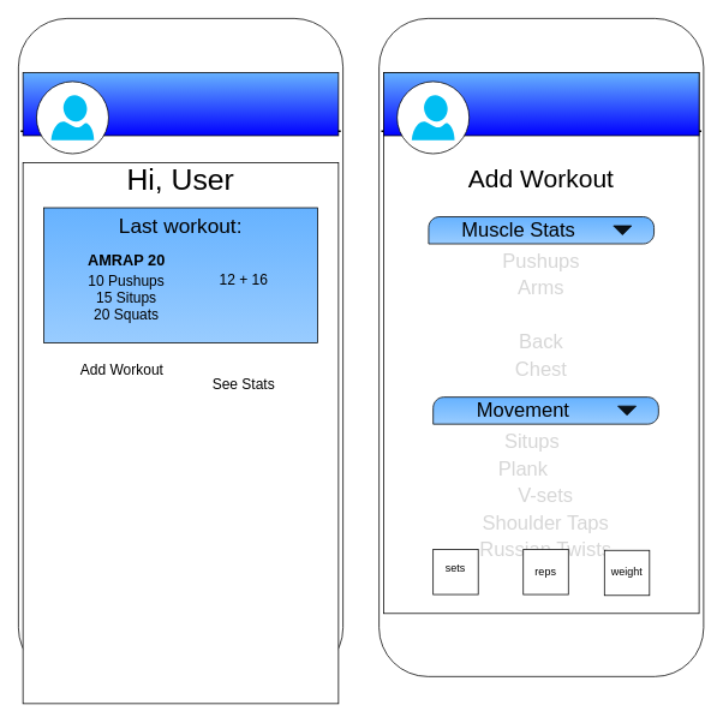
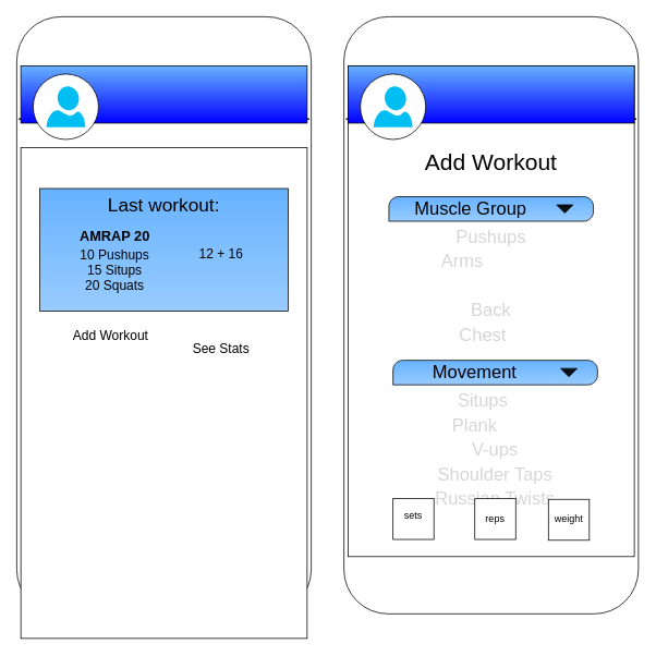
  <mxCell id="0" />
  <mxCell id="1" parent="0" />
  <mxCell id="2" value="" style="rounded=1;whiteSpace=wrap;html=1;" parent="1" vertex="1"><mxGeometry x="420" y="20" width="360" height="730" as="geometry" /></mxCell>
  <mxCell id="3" value="" style="rounded=1;whiteSpace=wrap;html=1;arcSize=15;" parent="1" vertex="1"><mxGeometry x="20" y="20" width="360" height="730" as="geometry" /></mxCell>
  <mxCell id="4" value="" style="rounded=0;whiteSpace=wrap;html=1;" parent="1" vertex="1"><mxGeometry x="25" y="180" width="350" height="600" as="geometry" /></mxCell>
  <mxCell id="5" value="" style="rounded=0;whiteSpace=wrap;html=1;" parent="1" vertex="1"><mxGeometry x="425" y="80" width="350" height="600" as="geometry" /></mxCell>
  <mxCell id="6" value="" style="line;strokeWidth=2;html=1;" parent="1" vertex="1"><mxGeometry x="22.5" y="140" width="355" height="10" as="geometry" /></mxCell>
  <mxCell id="7" value="" style="line;strokeWidth=2;html=1;" parent="1" vertex="1"><mxGeometry x="422.5" y="140" width="355" height="10" as="geometry" /></mxCell>
  <mxCell id="8" value="" style="rounded=0;whiteSpace=wrap;html=1;gradientColor=#0000FF;fillColor=#66B2FF;" parent="1" vertex="1"><mxGeometry x="25" y="80" width="350" height="70" as="geometry" /></mxCell>
  <mxCell id="9" value="" style="rounded=0;whiteSpace=wrap;html=1;gradientColor=#0000FF;fillColor=#66B2FF;" parent="1" vertex="1"><mxGeometry x="425" y="80" width="350" height="70" as="geometry" /></mxCell>
  <mxCell id="10" value="" style="ellipse;whiteSpace=wrap;html=1;aspect=fixed;" parent="1" vertex="1"><mxGeometry x="40" y="90" width="80" height="80" as="geometry" /></mxCell>
  <mxCell id="11" value="" style="verticalLabelPosition=bottom;html=1;verticalAlign=top;align=center;strokeColor=none;fillColor=#00BEF2;shape=mxgraph.azure.user;" parent="1" vertex="1"><mxGeometry x="56.25" y="105" width="47.5" height="50" as="geometry" /></mxCell>
  <mxCell id="12" value="" style="ellipse;whiteSpace=wrap;html=1;aspect=fixed;" parent="1" vertex="1"><mxGeometry x="440" y="90" width="80" height="80" as="geometry" /></mxCell>
  <mxCell id="13" value="" style="verticalLabelPosition=bottom;html=1;verticalAlign=top;align=center;strokeColor=none;fillColor=#00BEF2;shape=mxgraph.azure.user;" parent="1" vertex="1"><mxGeometry x="456.25" y="105" width="47.5" height="50" as="geometry" /></mxCell>
- <mxCell id="14" value="Hi, User" style="text;html=1;strokeColor=none;fillColor=none;align=center;verticalAlign=middle;whiteSpace=wrap;rounded=0;fontSize=33;" parent="1" vertex="1"><mxGeometry x="120" y="180" width="160" height="35" as="geometry" /></mxCell>
  <mxCell id="15" value="" style="rounded=0;whiteSpace=wrap;html=1;fillColor=#66B2FF;fontSize=33;gradientColor=#99CCFF;" parent="1" vertex="1"><mxGeometry x="48.13" y="230" width="303.75" height="150" as="geometry" /></mxCell>
  <mxCell id="16" value="Last workout:" style="text;html=1;strokeColor=none;fillColor=none;align=center;verticalAlign=middle;whiteSpace=wrap;rounded=0;fontSize=23;" parent="1" vertex="1"><mxGeometry x="125.01" y="240" width="150" height="20" as="geometry" /></mxCell>
  <mxCell id="17" value="AMRAP 20" style="text;html=1;strokeColor=none;fillColor=none;align=center;verticalAlign=middle;whiteSpace=wrap;rounded=0;fontSize=17;fontStyle=1" parent="1" vertex="1"><mxGeometry x="95.01" y="280" width="90" height="20" as="geometry" /></mxCell>
  <mxCell id="18" value="10 Pushups&lt;br style=&quot;font-size: 16px;&quot;&gt;15 Situps&lt;br style=&quot;font-size: 16px;&quot;&gt;20 Squats" style="text;html=1;strokeColor=none;fillColor=none;align=center;verticalAlign=middle;whiteSpace=wrap;rounded=0;fontSize=16;" parent="1" vertex="1"><mxGeometry x="80" y="300" width="120" height="60" as="geometry" /></mxCell>
  <mxCell id="19" value="12 + 16" style="text;html=1;strokeColor=none;fillColor=none;align=center;verticalAlign=middle;whiteSpace=wrap;rounded=0;fontSize=16;" parent="1" vertex="1"><mxGeometry x="240" y="300" width="60" height="20" as="geometry" /></mxCell>
  <mxCell id="20" value="Add Workout&lt;br&gt;" style="text;html=1;strokeColor=none;fillColor=none;align=center;verticalAlign=middle;whiteSpace=wrap;rounded=0;fontSize=16;" parent="1" vertex="1"><mxGeometry x="85.01" y="400" width="100" height="20" as="geometry" /></mxCell>
  <mxCell id="21" value="See Stats&lt;br&gt;" style="text;html=1;strokeColor=none;fillColor=none;align=center;verticalAlign=middle;whiteSpace=wrap;rounded=0;fontSize=16;" parent="1" vertex="1"><mxGeometry x="225" y="415" width="90" height="20" as="geometry" /></mxCell>
  <mxCell id="22" value="Add Workout&lt;br style=&quot;font-size: 28px;&quot;&gt;" style="text;html=1;strokeColor=none;fillColor=none;align=center;verticalAlign=middle;whiteSpace=wrap;rounded=0;fontSize=28;" parent="1" vertex="1"><mxGeometry x="505" y="187.5" width="190" height="20" as="geometry" /></mxCell>
  <mxCell id="23" value="" style="verticalLabelPosition=bottom;verticalAlign=top;html=1;shape=mxgraph.basic.three_corner_round_rect;dx=6;fillColor=#66B2FF;gradientColor=#99CCFF;fontSize=28;" parent="1" vertex="1"><mxGeometry x="475" y="240" width="250" height="30" as="geometry" /></mxCell>
- <mxCell id="24" value="Muscle Stats" style="text;html=1;strokeColor=none;fillColor=none;align=center;verticalAlign=middle;whiteSpace=wrap;rounded=0;fontSize=22;" parent="1" vertex="1"><mxGeometry x="490" y="245" width="170" height="20" as="geometry" /></mxCell>
+ <mxCell id="24" value="Muscle Group" style="text;html=1;strokeColor=none;fillColor=none;align=center;verticalAlign=middle;whiteSpace=wrap;rounded=0;fontSize=22;" parent="1" vertex="1"><mxGeometry x="490" y="245" width="170" height="20" as="geometry" /></mxCell>
  <mxCell id="25" value="" style="triangle;whiteSpace=wrap;html=1;fontSize=22;rotation=90;fillColor=#0A1219;" parent="1" vertex="1"><mxGeometry x="685" y="245" width="10" height="20" as="geometry" /></mxCell>
  <mxCell id="26" value="Back" style="text;html=1;strokeColor=none;fillColor=none;align=center;verticalAlign=middle;whiteSpace=wrap;rounded=0;fontSize=22;fontColor=#D6D6D6;" parent="1" vertex="1"><mxGeometry x="515" y="370" width="170" height="20" as="geometry" /></mxCell>
- <mxCell id="27" value="Chest" style="text;html=1;strokeColor=none;fillColor=none;align=center;verticalAlign=middle;whiteSpace=wrap;rounded=0;fontSize=22;fontColor=#D6D6D6;" parent="1" vertex="1"><mxGeometry x="515" y="400" width="170" height="20" as="geometry" /></mxCell>
- <mxCell id="28" value="Arms" style="text;html=1;strokeColor=none;fillColor=none;align=center;verticalAlign=middle;whiteSpace=wrap;rounded=0;fontSize=22;fontColor=#D6D6D6;" parent="1" vertex="1"><mxGeometry x="515" y="310" width="170" height="20" as="geometry" /></mxCell>
+ <mxCell id="27" value="Chest" style="text;html=1;strokeColor=none;fillColor=none;align=center;verticalAlign=middle;whiteSpace=wrap;rounded=0;fontSize=22;fontColor=#D6D6D6;" parent="1" vertex="1"><mxGeometry x="505" y="400" width="170" height="20" as="geometry" /></mxCell>
+ <mxCell id="28" value="Arms" style="text;html=1;strokeColor=none;fillColor=none;align=center;verticalAlign=middle;whiteSpace=wrap;rounded=0;fontSize=22;fontColor=#D6D6D6;" parent="1" vertex="1"><mxGeometry x="480" y="310" width="170" height="20" as="geometry" /></mxCell>
  <mxCell id="29" value="Pushups" style="text;html=1;strokeColor=none;fillColor=none;align=center;verticalAlign=middle;whiteSpace=wrap;rounded=0;fontSize=22;fontColor=#D6D6D6;" parent="1" vertex="1"><mxGeometry x="515" y="280" width="170" height="20" as="geometry" /></mxCell>
  <mxCell id="30" value="" style="verticalLabelPosition=bottom;verticalAlign=top;html=1;shape=mxgraph.basic.three_corner_round_rect;dx=6;fillColor=#66B2FF;gradientColor=#99CCFF;fontSize=28;" parent="1" vertex="1"><mxGeometry x="480" y="440" width="250" height="30" as="geometry" /></mxCell>
  <mxCell id="31" value="Movement" style="text;html=1;strokeColor=none;fillColor=none;align=center;verticalAlign=middle;whiteSpace=wrap;rounded=0;fontSize=22;" parent="1" vertex="1"><mxGeometry x="495" y="445" width="170" height="20" as="geometry" /></mxCell>
  <mxCell id="32" value="" style="triangle;whiteSpace=wrap;html=1;fontSize=22;rotation=90;fillColor=#0A1219;" parent="1" vertex="1"><mxGeometry x="690" y="445" width="10" height="20" as="geometry" /></mxCell>
- <mxCell id="33" value="V-sets" style="text;html=1;strokeColor=none;fillColor=none;align=center;verticalAlign=middle;whiteSpace=wrap;rounded=0;fontSize=22;fontColor=#D6D6D6;" parent="1" vertex="1"><mxGeometry x="520" y="540" width="170" height="20" as="geometry" /></mxCell>
+ <mxCell id="33" value="V-ups" style="text;html=1;strokeColor=none;fillColor=none;align=center;verticalAlign=middle;whiteSpace=wrap;rounded=0;fontSize=22;fontColor=#D6D6D6;" parent="1" vertex="1"><mxGeometry x="520" y="540" width="170" height="20" as="geometry" /></mxCell>
  <mxCell id="34" value="Shoulder Taps" style="text;html=1;strokeColor=none;fillColor=none;align=center;verticalAlign=middle;whiteSpace=wrap;rounded=0;fontSize=22;fontColor=#D6D6D6;" parent="1" vertex="1"><mxGeometry x="520" y="570" width="170" height="20" as="geometry" /></mxCell>
  <mxCell id="35" value="Russian Twists" style="text;html=1;strokeColor=none;fillColor=none;align=center;verticalAlign=middle;whiteSpace=wrap;rounded=0;fontSize=22;fontColor=#D6D6D6;" parent="1" vertex="1"><mxGeometry x="520" y="600" width="170" height="20" as="geometry" /></mxCell>
  <mxCell id="36" value="Plank" style="text;html=1;strokeColor=none;fillColor=none;align=center;verticalAlign=middle;whiteSpace=wrap;rounded=0;fontSize=22;fontColor=#D6D6D6;" parent="1" vertex="1"><mxGeometry x="495" y="510" width="170" height="20" as="geometry" /></mxCell>
  <mxCell id="37" value="Situps" style="text;html=1;strokeColor=none;fillColor=none;align=center;verticalAlign=middle;whiteSpace=wrap;rounded=0;fontSize=22;fontColor=#D6D6D6;" parent="1" vertex="1"><mxGeometry x="505" y="480" width="170" height="20" as="geometry" /></mxCell>
  <mxCell id="38" value="" style="whiteSpace=wrap;html=1;aspect=fixed;" vertex="1" parent="1"><mxGeometry x="480" y="609" width="50" height="50" as="geometry" /></mxCell>
  <mxCell id="39" value="" style="whiteSpace=wrap;html=1;aspect=fixed;" vertex="1" parent="1"><mxGeometry x="580" y="609" width="50" height="50" as="geometry" /></mxCell>
  <mxCell id="40" value="" style="whiteSpace=wrap;html=1;aspect=fixed;" vertex="1" parent="1"><mxGeometry x="670" y="610" width="50" height="50" as="geometry" /></mxCell>
  <mxCell id="41" value="" style="shape=image;html=1;verticalAlign=top;verticalLabelPosition=bottom;labelBackgroundColor=#ffffff;imageAspect=0;aspect=fixed;image=https://cdn2.iconfinder.com/data/icons/flat-ui-icons-24-px/24/plus-24-128.png;rotation=45;" vertex="1" parent="1"><mxGeometry x="540" y="620" width="28" height="28" as="geometry" /></mxCell>
  <mxCell id="42" value="sets" style="text;html=1;strokeColor=none;fillColor=none;align=center;verticalAlign=middle;whiteSpace=wrap;rounded=0;" vertex="1" parent="1"><mxGeometry x="485" y="620" width="40" height="20" as="geometry" /></mxCell>
  <mxCell id="43" value="reps" style="text;html=1;strokeColor=none;fillColor=none;align=center;verticalAlign=middle;whiteSpace=wrap;rounded=0;" vertex="1" parent="1"><mxGeometry x="585" y="624" width="40" height="20" as="geometry" /></mxCell>
  <mxCell id="44" value="weight" style="text;html=1;strokeColor=none;fillColor=none;align=center;verticalAlign=middle;whiteSpace=wrap;rounded=0;" vertex="1" parent="1"><mxGeometry x="675" y="624" width="40" height="20" as="geometry" /></mxCell>
  <mxCell id="45" value="" style="shape=image;html=1;verticalAlign=top;verticalLabelPosition=bottom;labelBackgroundColor=#ffffff;imageAspect=0;aspect=fixed;image=https://cdn2.iconfinder.com/data/icons/flat-ui-icons-24-px/24/plus-24-128.png;rotation=45;" vertex="1" parent="1"><mxGeometry x="637" y="621" width="28" height="28" as="geometry" /></mxCell>
